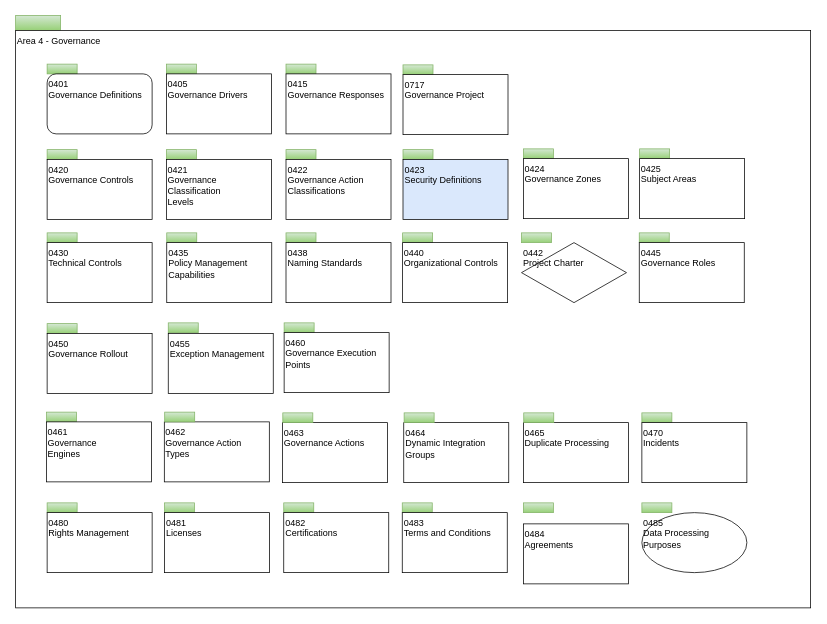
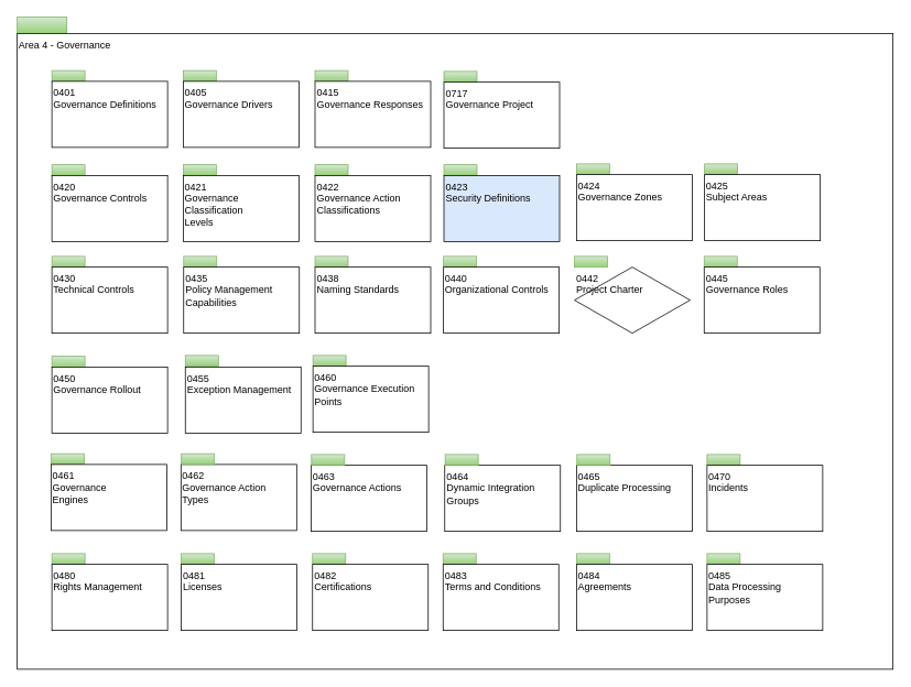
  <mxCell id="0" />
  <mxCell id="1" parent="0" />
  <mxCell id="2" value="" style="rounded=0;whiteSpace=wrap;html=1;align=left;fillColor=#d5e8d4;strokeColor=#82b366;gradientColor=#97d077;" parent="1" vertex="1"><mxGeometry x="20" y="20" width="60" height="20" as="geometry" /></mxCell>
  <mxCell id="3" value="Area 4 - Governance" style="rounded=0;whiteSpace=wrap;html=1;align=left;verticalAlign=top;" parent="1" vertex="1"><mxGeometry x="20" y="40" width="1060" height="770" as="geometry" /></mxCell>
  <mxCell id="4" value="" style="rounded=0;whiteSpace=wrap;html=1;align=left;fillColor=#d5e8d4;strokeColor=#82b366;gradientColor=#97d077;" parent="1" vertex="1"><mxGeometry x="62" y="85" width="40" height="13" as="geometry" /></mxCell>
- <mxCell id="5" value="0401&lt;br&gt;Governance Definitions&lt;br&gt;" style="whiteSpace=wrap;html=1;align=left;verticalAlign=top;rounded=1;" parent="1" vertex="1"><mxGeometry x="62" y="98" width="140" height="80" as="geometry" /></mxCell>
+ <mxCell id="5" value="0401&lt;br&gt;Governance Definitions&lt;br&gt;" style="rounded=0;whiteSpace=wrap;html=1;align=left;verticalAlign=top;" parent="1" vertex="1"><mxGeometry x="62" y="98" width="140" height="80" as="geometry" /></mxCell>
  <mxCell id="6" value="" style="rounded=0;whiteSpace=wrap;html=1;align=left;fillColor=#d5e8d4;strokeColor=#82b366;gradientColor=#97d077;" parent="1" vertex="1"><mxGeometry x="221" y="85" width="40" height="13" as="geometry" /></mxCell>
  <mxCell id="7" value="0405&lt;br&gt;Governance Drivers" style="rounded=0;whiteSpace=wrap;html=1;align=left;verticalAlign=top;" parent="1" vertex="1"><mxGeometry x="221" y="98" width="140" height="80" as="geometry" /></mxCell>
  <mxCell id="8" value="" style="rounded=0;whiteSpace=wrap;html=1;align=left;fillColor=#d5e8d4;strokeColor=#82b366;gradientColor=#97d077;" parent="1" vertex="1"><mxGeometry x="380.5" y="85" width="40" height="13" as="geometry" /></mxCell>
  <mxCell id="9" value="0415&lt;br&gt;Governance Responses&lt;br&gt;" style="rounded=0;whiteSpace=wrap;html=1;align=left;verticalAlign=top;" parent="1" vertex="1"><mxGeometry x="380.5" y="98" width="140" height="80" as="geometry" /></mxCell>
  <mxCell id="10" value="" style="rounded=0;whiteSpace=wrap;html=1;align=left;fillColor=#d5e8d4;strokeColor=#82b366;gradientColor=#97d077;" parent="1" vertex="1"><mxGeometry x="536.5" y="86" width="40" height="13" as="geometry" /></mxCell>
  <mxCell id="11" value="0717&lt;br&gt;Governance Project&lt;br&gt;" style="rounded=0;whiteSpace=wrap;html=1;align=left;verticalAlign=top;" parent="1" vertex="1"><mxGeometry x="536.5" y="99" width="140" height="80" as="geometry" /></mxCell>
  <mxCell id="12" value="" style="rounded=0;whiteSpace=wrap;html=1;align=left;fillColor=#d5e8d4;strokeColor=#82b366;gradientColor=#97d077;" parent="1" vertex="1"><mxGeometry x="62" y="199" width="40" height="13" as="geometry" /></mxCell>
  <mxCell id="13" value="0420&lt;br&gt;Governance Controls&lt;br&gt;" style="rounded=0;whiteSpace=wrap;html=1;align=left;verticalAlign=top;" parent="1" vertex="1"><mxGeometry x="62" y="212" width="140" height="80" as="geometry" /></mxCell>
  <mxCell id="14" value="" style="rounded=0;whiteSpace=wrap;html=1;align=left;fillColor=#d5e8d4;strokeColor=#82b366;gradientColor=#97d077;" parent="1" vertex="1"><mxGeometry x="221" y="199" width="40" height="13" as="geometry" /></mxCell>
  <mxCell id="15" value="0421&lt;br&gt;Governance&lt;br&gt;Classification&lt;br&gt;Levels" style="rounded=0;whiteSpace=wrap;html=1;align=left;verticalAlign=top;" parent="1" vertex="1"><mxGeometry x="221" y="212" width="140" height="80" as="geometry" /></mxCell>
  <mxCell id="16" value="" style="rounded=0;whiteSpace=wrap;html=1;align=left;fillColor=#d5e8d4;strokeColor=#82b366;gradientColor=#97d077;" parent="1" vertex="1"><mxGeometry x="536.5" y="199" width="40" height="13" as="geometry" /></mxCell>
  <mxCell id="17" value="0423&lt;br&gt;Security Definitions" style="rounded=0;whiteSpace=wrap;html=1;align=left;verticalAlign=top;fillColor=#dae8fc;" parent="1" vertex="1"><mxGeometry x="536.5" y="212" width="140" height="80" as="geometry" /></mxCell>
  <mxCell id="18" value="" style="rounded=0;whiteSpace=wrap;html=1;align=left;fillColor=#d5e8d4;strokeColor=#82b366;gradientColor=#97d077;" parent="1" vertex="1"><mxGeometry x="694.5" y="310" width="40" height="13" as="geometry" /></mxCell>
  <mxCell id="19" value="0442&lt;br&gt;Project Charter&lt;br&gt;" style="rhombus;whiteSpace=wrap;html=1;align=left;verticalAlign=top;" parent="1" vertex="1"><mxGeometry x="694.5" y="323" width="140" height="80" as="geometry" /></mxCell>
  <mxCell id="20" value="" style="rounded=0;whiteSpace=wrap;html=1;align=left;fillColor=#d5e8d4;strokeColor=#82b366;gradientColor=#97d077;" parent="1" vertex="1"><mxGeometry x="62" y="431" width="40" height="13" as="geometry" /></mxCell>
  <mxCell id="21" value="0450&lt;br&gt;Governance Rollout&lt;br&gt;" style="rounded=0;whiteSpace=wrap;html=1;align=left;verticalAlign=top;" parent="1" vertex="1"><mxGeometry x="62" y="444" width="140" height="80" as="geometry" /></mxCell>
  <mxCell id="22" value="" style="rounded=0;whiteSpace=wrap;html=1;align=left;fillColor=#d5e8d4;strokeColor=#82b366;gradientColor=#97d077;" parent="1" vertex="1"><mxGeometry x="223.5" y="430" width="40" height="13" as="geometry" /></mxCell>
  <mxCell id="23" value="0455&lt;br&gt;Exception Management&lt;br&gt;" style="rounded=0;whiteSpace=wrap;html=1;align=left;verticalAlign=top;" parent="1" vertex="1"><mxGeometry x="223.5" y="444" width="140" height="80" as="geometry" /></mxCell>
  <mxCell id="24" value="" style="rounded=0;whiteSpace=wrap;html=1;align=left;fillColor=#d5e8d4;strokeColor=#82b366;gradientColor=#97d077;" parent="1" vertex="1"><mxGeometry x="378" y="430" width="40" height="13" as="geometry" /></mxCell>
  <mxCell id="25" value="0460&lt;br&gt;Governance Execution&lt;br&gt;Points" style="rounded=0;whiteSpace=wrap;html=1;align=left;verticalAlign=top;" parent="1" vertex="1"><mxGeometry x="378" y="443" width="140" height="80" as="geometry" /></mxCell>
  <mxCell id="26" value="" style="rounded=0;whiteSpace=wrap;html=1;align=left;fillColor=#d5e8d4;strokeColor=#82b366;gradientColor=#97d077;" parent="1" vertex="1"><mxGeometry x="851.5" y="310" width="40" height="13" as="geometry" /></mxCell>
  <mxCell id="27" value="0445&lt;br&gt;Governance Roles&lt;br&gt;" style="rounded=0;whiteSpace=wrap;html=1;align=left;verticalAlign=top;" parent="1" vertex="1"><mxGeometry x="851.5" y="323" width="140" height="80" as="geometry" /></mxCell>
  <mxCell id="28" value="" style="rounded=0;whiteSpace=wrap;html=1;align=left;fillColor=#d5e8d4;strokeColor=#82b366;gradientColor=#97d077;" parent="1" vertex="1"><mxGeometry x="62" y="670" width="40" height="13" as="geometry" /></mxCell>
  <mxCell id="29" value="0480&lt;br&gt;Rights Management&lt;br&gt;" style="rounded=0;whiteSpace=wrap;html=1;align=left;verticalAlign=top;" parent="1" vertex="1"><mxGeometry x="62" y="683" width="140" height="80" as="geometry" /></mxCell>
  <mxCell id="30" value="" style="rounded=0;whiteSpace=wrap;html=1;align=left;fillColor=#d5e8d4;strokeColor=#82b366;gradientColor=#97d077;" parent="1" vertex="1"><mxGeometry x="218.5" y="670" width="40" height="13" as="geometry" /></mxCell>
  <mxCell id="31" value="0481&lt;br&gt;Licenses&lt;br&gt;" style="rounded=0;whiteSpace=wrap;html=1;align=left;verticalAlign=top;" parent="1" vertex="1"><mxGeometry x="218.5" y="683" width="140" height="80" as="geometry" /></mxCell>
  <mxCell id="32" value="" style="rounded=0;whiteSpace=wrap;html=1;align=left;fillColor=#d5e8d4;strokeColor=#82b366;gradientColor=#97d077;" parent="1" vertex="1"><mxGeometry x="536" y="310" width="40" height="13" as="geometry" /></mxCell>
  <mxCell id="33" value="0440&lt;br&gt;Organizational Controls&lt;br&gt;" style="rounded=0;whiteSpace=wrap;html=1;align=left;verticalAlign=top;" parent="1" vertex="1"><mxGeometry x="536" y="323" width="140" height="80" as="geometry" /></mxCell>
  <mxCell id="34" value="" style="rounded=0;whiteSpace=wrap;html=1;align=left;fillColor=#d5e8d4;strokeColor=#82b366;gradientColor=#97d077;" parent="1" vertex="1"><mxGeometry x="377.5" y="670" width="40" height="13" as="geometry" /></mxCell>
  <mxCell id="35" value="0482&lt;br&gt;Certifications&lt;br&gt;" style="rounded=0;whiteSpace=wrap;html=1;align=left;verticalAlign=top;" parent="1" vertex="1"><mxGeometry x="377.5" y="683" width="140" height="80" as="geometry" /></mxCell>
  <mxCell id="36" value="" style="rounded=0;whiteSpace=wrap;html=1;align=left;fillColor=#d5e8d4;strokeColor=#82b366;gradientColor=#97d077;" parent="1" vertex="1"><mxGeometry x="380.5" y="199" width="40" height="13" as="geometry" /></mxCell>
  <mxCell id="37" value="0422&lt;br&gt;Governance Action&lt;br&gt;Classifications&lt;br&gt;" style="rounded=0;whiteSpace=wrap;html=1;align=left;verticalAlign=top;" parent="1" vertex="1"><mxGeometry x="380.5" y="212" width="140" height="80" as="geometry" /></mxCell>
  <mxCell id="38" value="" style="rounded=0;whiteSpace=wrap;html=1;align=left;fillColor=#d5e8d4;strokeColor=#82b366;gradientColor=#97d077;" parent="1" vertex="1"><mxGeometry x="697" y="198" width="40" height="13" as="geometry" /></mxCell>
  <mxCell id="39" value="0424&lt;br&gt;Governance Zones&lt;br&gt;" style="rounded=0;whiteSpace=wrap;html=1;align=left;verticalAlign=top;" parent="1" vertex="1"><mxGeometry x="697" y="211" width="140" height="80" as="geometry" /></mxCell>
  <mxCell id="40" value="" style="rounded=0;whiteSpace=wrap;html=1;align=left;fillColor=#d5e8d4;strokeColor=#82b366;gradientColor=#97d077;" parent="1" vertex="1"><mxGeometry x="852" y="198" width="40" height="13" as="geometry" /></mxCell>
  <mxCell id="41" value="0425&lt;br&gt;Subject Areas" style="rounded=0;whiteSpace=wrap;html=1;align=left;verticalAlign=top;" parent="1" vertex="1"><mxGeometry x="852" y="211" width="140" height="80" as="geometry" /></mxCell>
  <mxCell id="42" value="" style="rounded=0;whiteSpace=wrap;html=1;align=left;fillColor=#d5e8d4;strokeColor=#82b366;gradientColor=#97d077;" parent="1" vertex="1"><mxGeometry x="61.25" y="549" width="40" height="13" as="geometry" /></mxCell>
  <mxCell id="43" value="0462&lt;br&gt;Governance Action&lt;br&gt;Types" style="rounded=0;whiteSpace=wrap;html=1;align=left;verticalAlign=top;" parent="1" vertex="1"><mxGeometry x="218.25" y="562" width="140" height="80" as="geometry" /></mxCell>
  <mxCell id="44" value="" style="rounded=0;whiteSpace=wrap;html=1;align=left;fillColor=#d5e8d4;strokeColor=#82b366;gradientColor=#97d077;" parent="1" vertex="1"><mxGeometry x="855" y="670" width="40" height="13" as="geometry" /></mxCell>
- <mxCell id="45" value="0485&lt;br&gt;Data Processing&lt;br&gt;Purposes" style="ellipse;whiteSpace=wrap;html=1;align=left;verticalAlign=top;" parent="1" vertex="1"><mxGeometry x="855" y="683" width="140" height="80" as="geometry" /></mxCell>
+ <mxCell id="45" value="0485&lt;br&gt;Data Processing&lt;br&gt;Purposes" style="rounded=0;whiteSpace=wrap;html=1;align=left;verticalAlign=top;" parent="1" vertex="1"><mxGeometry x="855" y="683" width="140" height="80" as="geometry" /></mxCell>
  <mxCell id="46" value="" style="edgeStyle=none;rounded=0;orthogonalLoop=1;jettySize=auto;html=1;endArrow=none;endFill=0;" parent="1" source="47" target="48" edge="1"><mxGeometry relative="1" as="geometry" /></mxCell>
  <mxCell id="47" value="" style="rounded=0;whiteSpace=wrap;html=1;align=left;fillColor=#d5e8d4;strokeColor=#82b366;gradientColor=#97d077;" parent="1" vertex="1"><mxGeometry x="221.5" y="310" width="40" height="13" as="geometry" /></mxCell>
  <mxCell id="48" value="0435&lt;br&gt;Policy Management Capabilities" style="rounded=0;whiteSpace=wrap;html=1;align=left;verticalAlign=top;" parent="1" vertex="1"><mxGeometry x="221.5" y="323" width="140" height="80" as="geometry" /></mxCell>
  <mxCell id="49" value="" style="rounded=0;whiteSpace=wrap;html=1;align=left;fillColor=#d5e8d4;strokeColor=#82b366;gradientColor=#97d077;" parent="1" vertex="1"><mxGeometry x="62" y="310" width="40" height="13" as="geometry" /></mxCell>
  <mxCell id="50" value="0430&lt;br&gt;Technical Controls" style="rounded=0;whiteSpace=wrap;html=1;align=left;verticalAlign=top;" parent="1" vertex="1"><mxGeometry x="62" y="323" width="140" height="80" as="geometry" /></mxCell>
  <mxCell id="51" value="" style="rounded=0;whiteSpace=wrap;html=1;align=left;fillColor=#d5e8d4;strokeColor=#82b366;gradientColor=#97d077;" parent="1" vertex="1"><mxGeometry x="380.5" y="310" width="40" height="13" as="geometry" /></mxCell>
  <mxCell id="52" value="0438&lt;br&gt;Naming Standards" style="rounded=0;whiteSpace=wrap;html=1;align=left;verticalAlign=top;" parent="1" vertex="1"><mxGeometry x="380.5" y="323" width="140" height="80" as="geometry" /></mxCell>
  <mxCell id="53" value="" style="rounded=0;whiteSpace=wrap;html=1;align=left;fillColor=#d5e8d4;strokeColor=#82b366;gradientColor=#97d077;" parent="1" vertex="1"><mxGeometry x="218.75" y="549" width="40" height="13" as="geometry" /></mxCell>
  <mxCell id="54" value="0461&lt;br&gt;Governance&lt;br&gt;Engines" style="rounded=0;whiteSpace=wrap;html=1;align=left;verticalAlign=top;" parent="1" vertex="1"><mxGeometry x="61.25" y="562" width="140" height="80" as="geometry" /></mxCell>
  <mxCell id="55" value="" style="rounded=0;whiteSpace=wrap;html=1;align=left;fillColor=#d5e8d4;strokeColor=#82b366;gradientColor=#97d077;" parent="1" vertex="1"><mxGeometry x="855" y="550" width="40" height="13" as="geometry" /></mxCell>
  <mxCell id="56" value="0470&lt;br&gt;Incidents" style="rounded=0;whiteSpace=wrap;html=1;align=left;verticalAlign=top;" parent="1" vertex="1"><mxGeometry x="855" y="563" width="140" height="80" as="geometry" /></mxCell>
  <mxCell id="57" value="0463&lt;br&gt;Governance Actions" style="rounded=0;whiteSpace=wrap;html=1;align=left;verticalAlign=top;" parent="1" vertex="1"><mxGeometry x="375.75" y="563" width="140" height="80" as="geometry" /></mxCell>
  <mxCell id="58" value="" style="rounded=0;whiteSpace=wrap;html=1;align=left;fillColor=#d5e8d4;strokeColor=#82b366;gradientColor=#97d077;" parent="1" vertex="1"><mxGeometry x="376.25" y="550" width="40" height="13" as="geometry" /></mxCell>
  <mxCell id="59" value="0465&lt;br&gt;Duplicate Processing" style="rounded=0;whiteSpace=wrap;html=1;align=left;verticalAlign=top;" parent="1" vertex="1"><mxGeometry x="697" y="563" width="140" height="80" as="geometry" /></mxCell>
  <mxCell id="60" value="" style="rounded=0;whiteSpace=wrap;html=1;align=left;fillColor=#d5e8d4;strokeColor=#82b366;gradientColor=#97d077;" parent="1" vertex="1"><mxGeometry x="697.5" y="550" width="40" height="13" as="geometry" /></mxCell>
  <mxCell id="61" value="" style="rounded=0;whiteSpace=wrap;html=1;align=left;fillColor=#d5e8d4;strokeColor=#82b366;gradientColor=#97d077;" parent="1" vertex="1"><mxGeometry x="535.5" y="670" width="40" height="13" as="geometry" /></mxCell>
  <mxCell id="62" value="0483&lt;br&gt;Terms and Conditions" style="rounded=0;whiteSpace=wrap;html=1;align=left;verticalAlign=top;" parent="1" vertex="1"><mxGeometry x="535.5" y="683" width="140" height="80" as="geometry" /></mxCell>
  <mxCell id="63" value="" style="rounded=0;whiteSpace=wrap;html=1;align=left;fillColor=#d5e8d4;strokeColor=#82b366;gradientColor=#97d077;" parent="1" vertex="1"><mxGeometry x="697" y="670" width="40" height="13" as="geometry" /></mxCell>
- <mxCell id="64" value="0484&lt;br&gt;Agreements" style="rounded=0;whiteSpace=wrap;html=1;align=left;verticalAlign=top;" parent="1" vertex="1"><mxGeometry x="697" y="698" width="140" height="80" as="geometry" /></mxCell>
+ <mxCell id="64" value="0484&lt;br&gt;Agreements" style="rounded=0;whiteSpace=wrap;html=1;align=left;verticalAlign=top;" parent="1" vertex="1"><mxGeometry x="697" y="683" width="140" height="80" as="geometry" /></mxCell>
  <mxCell id="65" value="0464&lt;br&gt;Dynamic Integration Groups" style="rounded=0;whiteSpace=wrap;html=1;align=left;verticalAlign=top;" parent="1" vertex="1"><mxGeometry x="537.5" y="563" width="140" height="80" as="geometry" /></mxCell>
  <mxCell id="66" value="" style="rounded=0;whiteSpace=wrap;html=1;align=left;fillColor=#d5e8d4;strokeColor=#82b366;gradientColor=#97d077;" parent="1" vertex="1"><mxGeometry x="538" y="550" width="40" height="13" as="geometry" /></mxCell>
